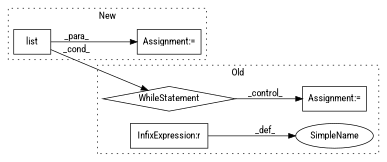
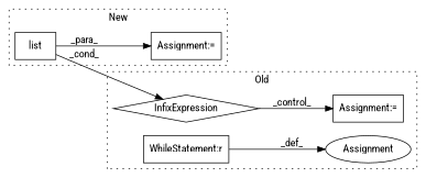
  digraph {
    fontname="Roboto Condensed"
    rankdir=LR
    node [a=7 fontname="Roboto Condensed" l=1 shape=box]
    edge [fontname="Roboto Condensed"]
-   n1 [a=61 l="7,2" label=WhileStatement s="11860,11888" shape=diamond]
+   n1 [a=61 l="7,2" label=InfixExpression s="11860,11888" shape=diamond]
    n2 [label="Assignment:=" s=11908]
-   n3 [a=42 label=SimpleName shape=ellipse l=""]
-   n4 [a=27 l=3 label="InfixExpression:r" s=11883]
+   n3 [a=42 label=Assignment shape=ellipse l=""]
+   n4 [a=27 l=3 label="WhileStatement:r" s=11883]
    n5 [a=32 l="5,1" label=list s="11809,11883"]
    n6 [label="Assignment:=" s=11808]
    subgraph cluster_1 {
      label=Old
      style=dotted
      n1
      n2
      n3
      n4
    }
    subgraph cluster_2 {
      label=New
      style=dotted
      n5
      n6
    }
    n1 -> n2 [label=_control_]
    n4 -> n3 [label=_def_]
    n5 -> n1 [label=_cond_]
    n5 -> n6 [label=_para_]
  }
